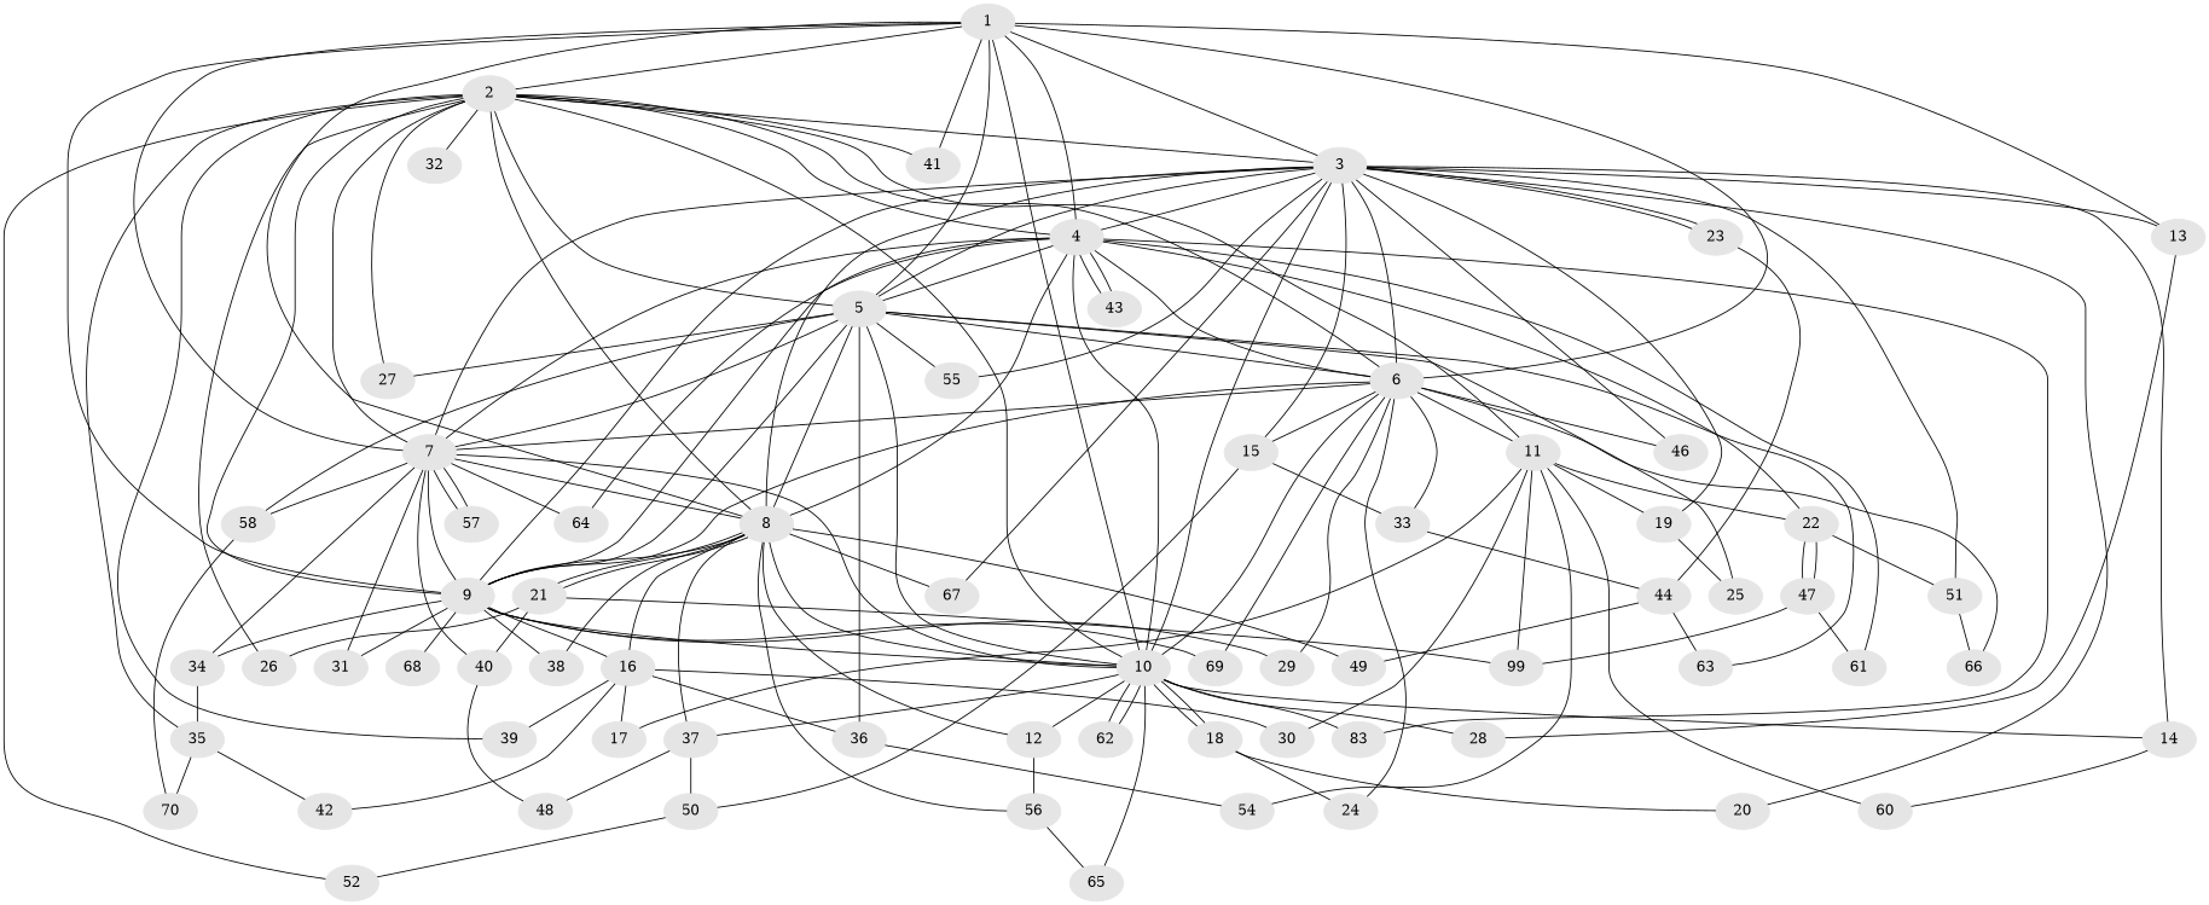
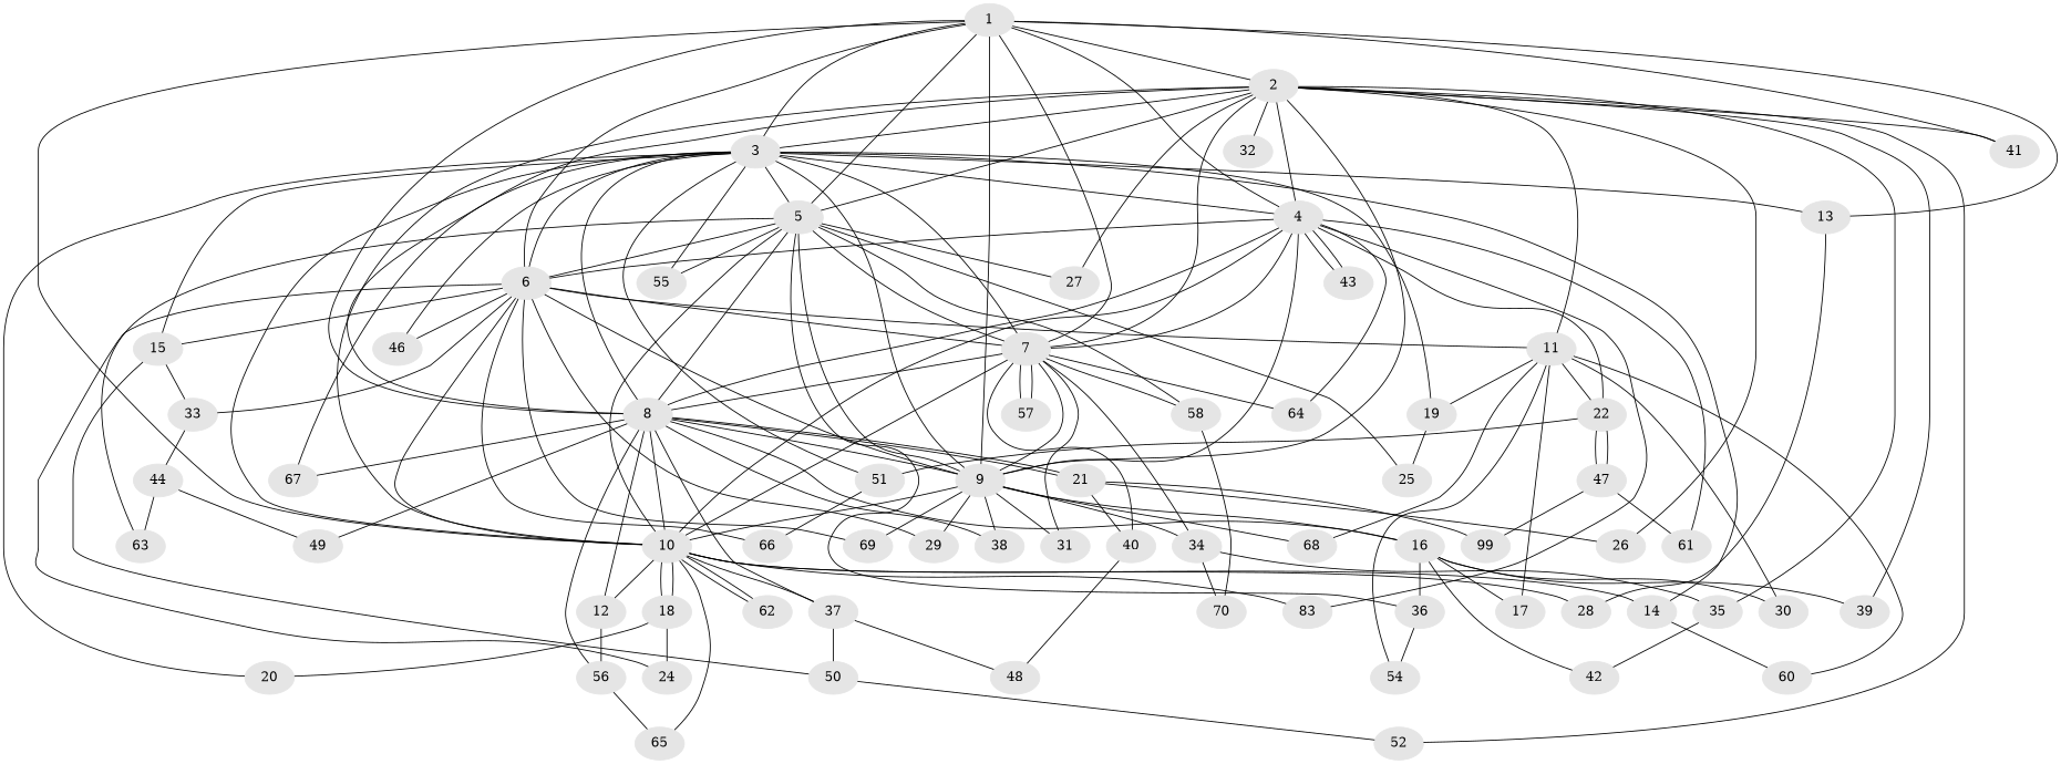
  graph {
    node [color=gray90 style=filled]
    1
    2
    3
    4
    5
    6
    7
    8
    9
    10
    13
    41
    11
    26
    27
    32
    35
    39
    52
    14
    15
    19
    20
-   23
    46
    51
    55
    67
    22
    43
    n31 [label=83]
    61
    64
    25
    36
    58
    63
    24
    29
    33
    66
    69
    31
    34
    40
    57
    12
    16
    21
    37
    38
    49
    56
    68
    18
    28
    62
    65
    17
    30
    54
    60
    42
    70
    50
    44
    47
    48
    n69 [label=99]
    1 -- 2
    1 -- 3
    1 -- 4
    1 -- 5
    1 -- 6
    1 -- 7
    1 -- 8
    1 -- 9
    1 -- 10
    1 -- 13
    1 -- 41
    2 -- 3
    2 -- 4
    2 -- 5
-   2 -- 6
    2 -- 7
    2 -- 8
    2 -- 9
    2 -- 10
    2 -- 41
    2 -- 11
    2 -- 26
    2 -- 27
    2 -- 32
    2 -- 35
    2 -- 39
    2 -- 52
    3 -- 4
    3 -- 5
    3 -- 6
    3 -- 7
    3 -- 8
    3 -- 9
    3 -- 10
    3 -- 13
    3 -- 14
    3 -- 15
    3 -- 19
    3 -- 20
-   3 -- 23
-   3 -- 23
    3 -- 46
    3 -- 51
    3 -- 55
    3 -- 67
-   4 -- 5
    4 -- 6
    4 -- 7
    4 -- 8
    4 -- 9
    4 -- 10
    4 -- 22
    4 -- 43
    4 -- 43
    4 -- n31
    4 -- 61
    4 -- 64
    5 -- 6
    5 -- 7
    5 -- 8
    5 -- 9
    5 -- 10
    5 -- 27
    5 -- 55
    5 -- 25
    5 -- 36
    5 -- 58
    5 -- 63
    6 -- 7
    6 -- 9
    6 -- 10
    6 -- 11
    6 -- 15
    6 -- 46
    6 -- 24
    6 -- 29
    6 -- 33
    6 -- 66
    6 -- 69
    7 -- 8
    7 -- 9
    7 -- 10
    7 -- 64
    7 -- 58
    7 -- 31
    7 -- 34
    7 -- 40
    7 -- 57
    7 -- 57
    8 -- 9
    8 -- 10
    8 -- 67
    8 -- 12
    8 -- 16
    8 -- 21
    8 -- 21
    8 -- 37
    8 -- 38
    8 -- 49
    8 -- 56
    9 -- 10
    9 -- 29
    9 -- 69
    9 -- 31
    9 -- 34
    9 -- 16
    9 -- 38
    9 -- 68
    10 -- 14
    10 -- n31
    10 -- 12
    10 -- 37
    10 -- 18
    10 -- 18
    10 -- 28
    10 -- 62
    10 -- 62
    10 -- 65
    13 -- 28
    11 -- 19
    11 -- 22
-   11 -- n69
+   11 -- 68
    11 -- 17
    11 -- 30
    11 -- 54
    11 -- 60
    35 -- 42
-   35 -- 70
+   34 -- 70
    14 -- 60
    15 -- 33
    15 -- 50
    19 -- 25
-   23 -- 44
    51 -- 66
    22 -- 51
    22 -- 47
    22 -- 47
    36 -- 54
    58 -- 70
    33 -- 44
    34 -- 35
    40 -- 48
    12 -- 56
    16 -- 39
    16 -- 36
    16 -- 17
    16 -- 30
    16 -- 42
    21 -- 26
    21 -- 40
    21 -- n69
    37 -- 50
    37 -- 48
    56 -- 65
    18 -- 20
    18 -- 24
    50 -- 52
    44 -- 63
    44 -- 49
    47 -- 61
    47 -- n69
  }
